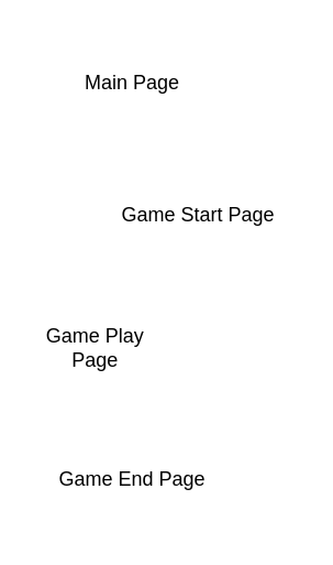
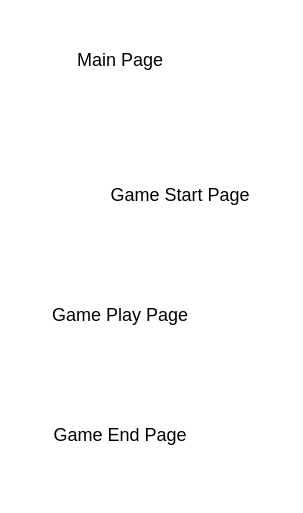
  <mxCell id="0" />
  <mxCell id="1" parent="0" />
  <mxCell id="2" style="edgeStyle=none;html=1;labelBorderColor=none;strokeWidth=1;strokeColor=#FFFFFF;" parent="1" source="3" target="5" edge="1"><mxGeometry relative="1" as="geometry" /></mxCell>
- <mxCell id="3" value="Main Page" style="rounded=1;whiteSpace=wrap;html=1;labelBorderColor=none;strokeWidth=1;strokeColor=#FFFFFF;" parent="1" vertex="1"><mxGeometry x="20" y="20" width="120" height="60" as="geometry" /></mxCell>
+ <mxCell id="3" value="Main Page" style="rounded=1;whiteSpace=wrap;html=1;labelBorderColor=none;strokeWidth=1;strokeColor=#FFFFFF;" parent="1" vertex="1"><mxGeometry x="20" y="20" width="120" height="40" as="geometry" /></mxCell>
  <mxCell id="4" style="edgeStyle=none;html=1;labelBorderColor=none;strokeWidth=1;strokeColor=#FFFFFF;" parent="1" source="5" target="7" edge="1"><mxGeometry relative="1" as="geometry" /></mxCell>
  <mxCell id="5" value="Game Start Page" style="rounded=1;whiteSpace=wrap;html=1;labelBorderColor=none;strokeWidth=1;strokeColor=#FFFFFF;" parent="1" vertex="1"><mxGeometry x="60" y="100" width="120" height="60" as="geometry" /></mxCell>
  <mxCell id="6" style="edgeStyle=none;html=1;labelBorderColor=none;strokeWidth=1;strokeColor=#FFFFFF;" parent="1" source="7" target="9" edge="1"><mxGeometry relative="1" as="geometry" /></mxCell>
- <mxCell id="7" value="Game Play Page" style="rounded=1;whiteSpace=wrap;html=1;labelBorderColor=none;strokeWidth=1;strokeColor=#FFFFFF;" parent="1" vertex="1"><mxGeometry x="20" y="180" width="75" height="60" as="geometry" /></mxCell>
+ <mxCell id="7" value="Game Play Page" style="rounded=1;whiteSpace=wrap;html=1;labelBorderColor=none;strokeWidth=1;strokeColor=#FFFFFF;" parent="1" vertex="1"><mxGeometry x="20" y="180" width="120" height="60" as="geometry" /></mxCell>
  <mxCell id="8" style="edgeStyle=none;html=1;entryX=1;entryY=0.5;entryDx=0;entryDy=0;exitX=1;exitY=0.5;exitDx=0;exitDy=0;labelBorderColor=none;strokeWidth=1;strokeColor=#FFFFFF;endArrow=diamond;" parent="1" source="9" target="3" edge="1"><mxGeometry relative="1" as="geometry"><Array as="points"><mxPoint x="180" y="290" /><mxPoint x="180" y="50" /></Array></mxGeometry></mxCell>
  <mxCell id="9" value="Game End Page" style="rounded=1;whiteSpace=wrap;html=1;labelBorderColor=none;strokeWidth=1;strokeColor=#FFFFFF;" parent="1" vertex="1"><mxGeometry x="20" y="260" width="120" height="60" as="geometry" /></mxCell>
